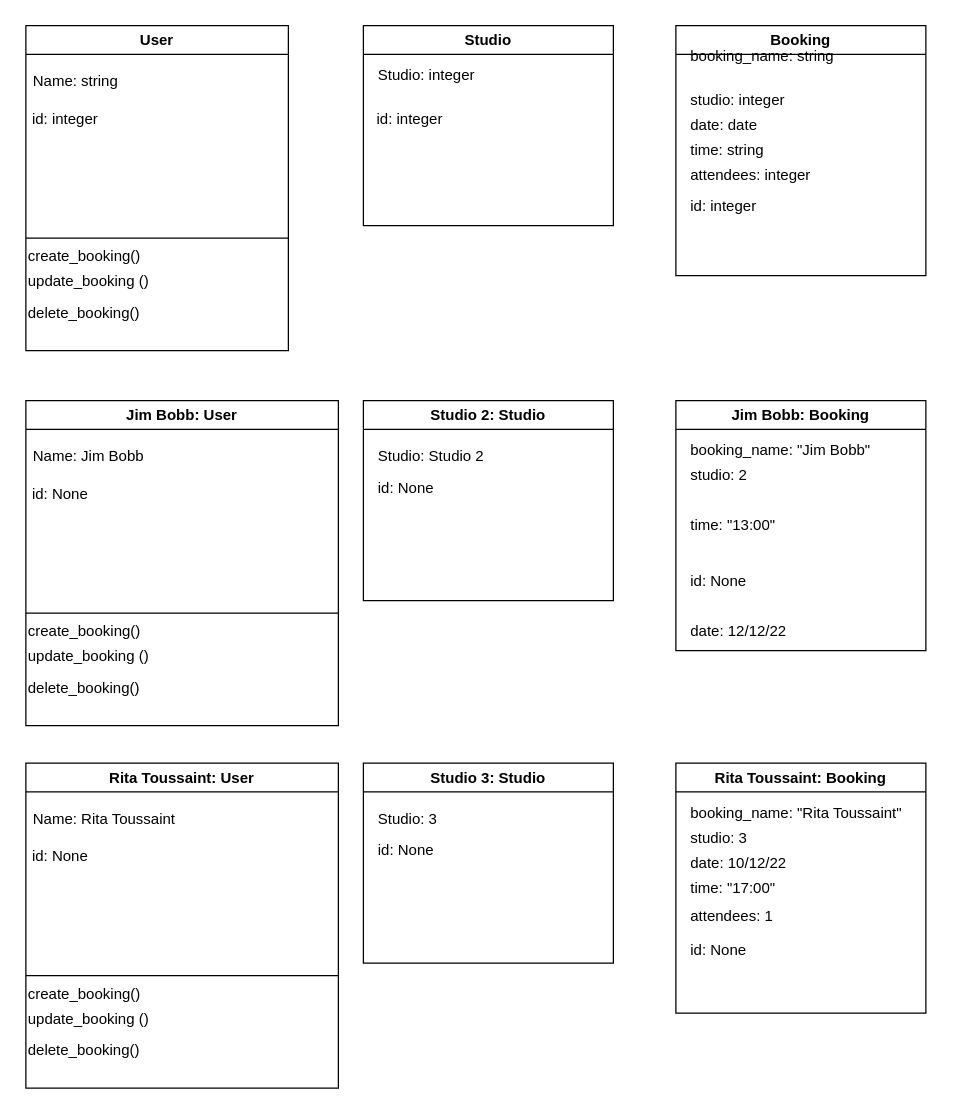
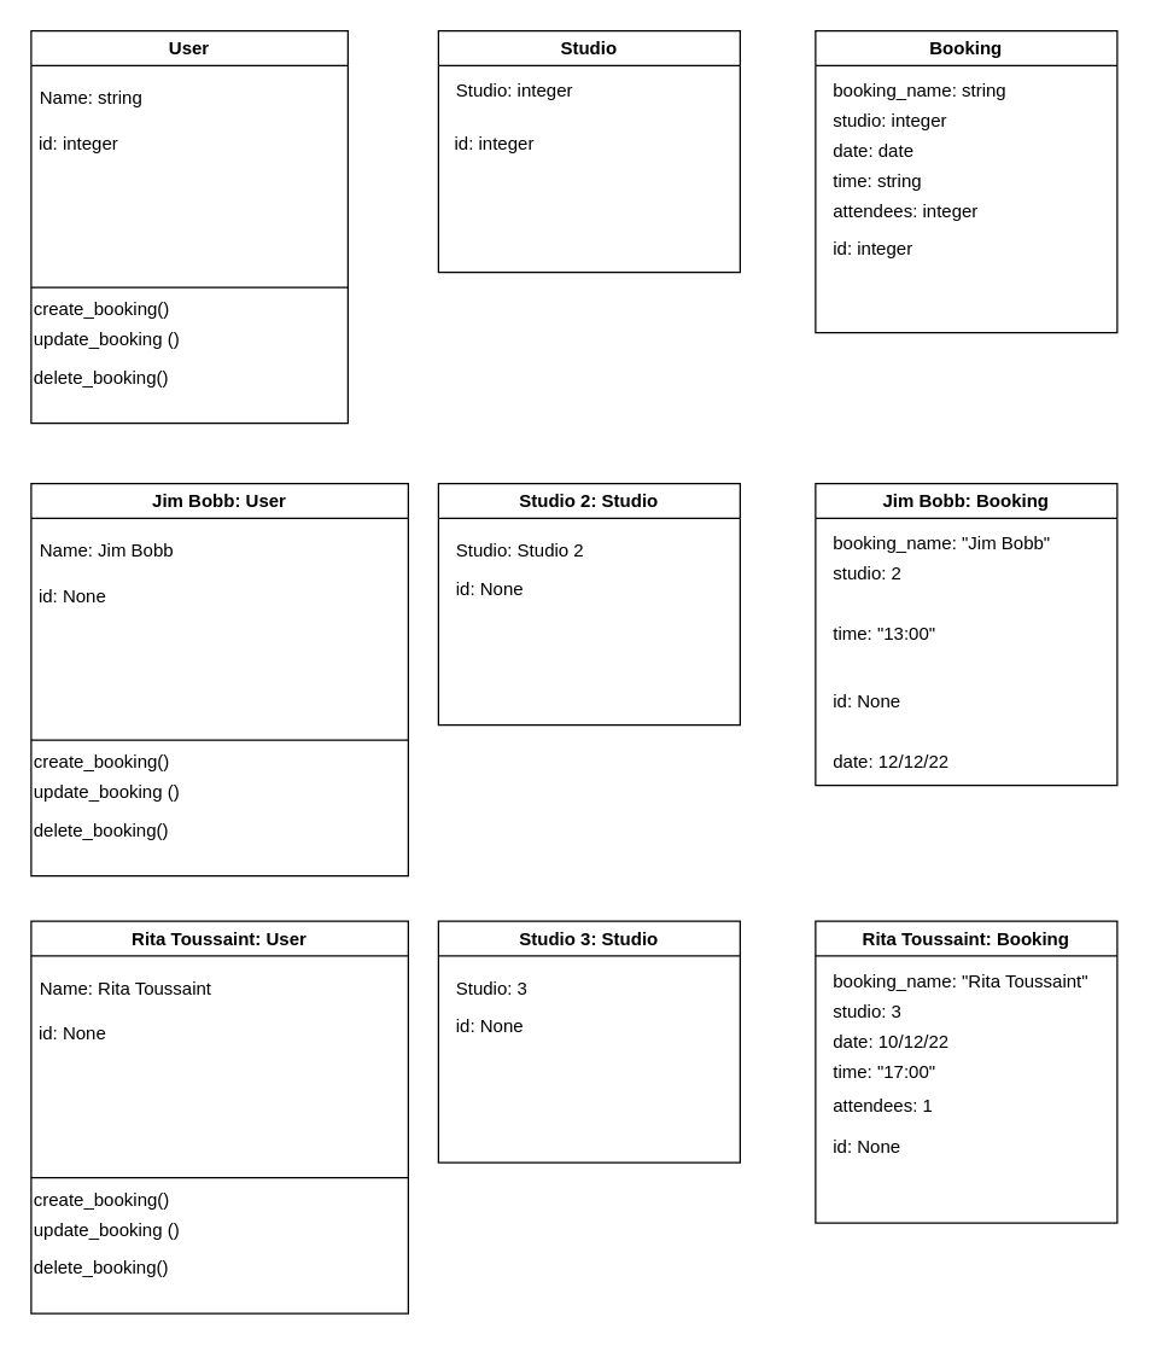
  <mxCell id="0" />
  <mxCell id="1" parent="0" />
  <mxCell id="2" value="Studio" style="swimlane;whiteSpace=wrap;html=1;fillColor=none;" parent="1" vertex="1"><mxGeometry x="290" y="20" width="200" height="160" as="geometry" /></mxCell>
  <mxCell id="3" value="Studio: integer" style="text;html=1;strokeColor=none;fillColor=none;align=left;verticalAlign=middle;whiteSpace=wrap;rounded=0;" parent="2" vertex="1"><mxGeometry x="10" y="30" width="170" height="20" as="geometry" /></mxCell>
  <mxCell id="4" value="id: integer" style="text;html=1;strokeColor=none;fillColor=none;align=left;verticalAlign=middle;whiteSpace=wrap;rounded=0;" parent="2" vertex="1"><mxGeometry x="9" y="60" width="170" height="30" as="geometry" /></mxCell>
  <mxCell id="5" value="Booking" style="swimlane;whiteSpace=wrap;html=1;fillColor=none;" parent="1" vertex="1"><mxGeometry x="540" y="20" width="200" height="200" as="geometry" /></mxCell>
- <mxCell id="6" value="booking_name: string" style="text;html=1;strokeColor=none;fillColor=none;align=left;verticalAlign=middle;whiteSpace=wrap;rounded=0;" parent="5" vertex="1"><mxGeometry x="10" y="15" width="170" height="20" as="geometry" /></mxCell>
+ <mxCell id="6" value="booking_name: string" style="text;html=1;strokeColor=none;fillColor=none;align=left;verticalAlign=middle;whiteSpace=wrap;rounded=0;" parent="5" vertex="1"><mxGeometry x="10" y="30" width="170" height="20" as="geometry" /></mxCell>
  <mxCell id="7" value="studio: integer" style="text;html=1;strokeColor=none;fillColor=none;align=left;verticalAlign=middle;whiteSpace=wrap;rounded=0;" parent="5" vertex="1"><mxGeometry x="10" y="50" width="170" height="20" as="geometry" /></mxCell>
  <mxCell id="8" value="date: date" style="text;html=1;strokeColor=none;fillColor=none;align=left;verticalAlign=middle;whiteSpace=wrap;rounded=0;" parent="5" vertex="1"><mxGeometry x="10" y="70" width="170" height="20" as="geometry" /></mxCell>
  <mxCell id="9" value="time: string" style="text;html=1;strokeColor=none;fillColor=none;align=left;verticalAlign=middle;whiteSpace=wrap;rounded=0;" parent="5" vertex="1"><mxGeometry x="10" y="90" width="170" height="20" as="geometry" /></mxCell>
  <mxCell id="10" value="id: integer" style="text;html=1;strokeColor=none;fillColor=none;align=left;verticalAlign=middle;whiteSpace=wrap;rounded=0;" parent="5" vertex="1"><mxGeometry x="10" y="130" width="170" height="30" as="geometry" /></mxCell>
  <mxCell id="11" value="attendees: integer" style="text;html=1;strokeColor=none;fillColor=none;align=left;verticalAlign=middle;whiteSpace=wrap;rounded=0;" parent="5" vertex="1"><mxGeometry x="10" y="110" width="170" height="20" as="geometry" /></mxCell>
  <mxCell id="12" value="User" style="swimlane;whiteSpace=wrap;html=1;fillColor=none;" parent="1" vertex="1"><mxGeometry x="20" y="20" width="210" height="260" as="geometry" /></mxCell>
  <mxCell id="13" value="" style="endArrow=none;html=1;rounded=0;" parent="12" edge="1"><mxGeometry width="50" height="50" relative="1" as="geometry"><mxPoint x="10" y="170" as="sourcePoint" /><mxPoint x="210" y="170" as="targetPoint" /><Array as="points"><mxPoint y="170" /></Array></mxGeometry></mxCell>
  <mxCell id="14" value="&amp;nbsp;id: integer" style="text;html=1;strokeColor=none;fillColor=none;align=left;verticalAlign=middle;whiteSpace=wrap;rounded=0;" parent="12" vertex="1"><mxGeometry y="60" width="210" height="30" as="geometry" /></mxCell>
  <mxCell id="15" value="Name: string" style="text;strokeColor=none;fillColor=none;align=left;verticalAlign=middle;spacingLeft=4;spacingRight=4;overflow=hidden;points=[[0,0.5],[1,0.5]];portConstraint=eastwest;rotatable=0;whiteSpace=wrap;html=1;" parent="12" vertex="1"><mxGeometry y="30" width="210" height="30" as="geometry" /></mxCell>
  <mxCell id="16" value="create_booking()" style="text;html=1;strokeColor=none;fillColor=none;align=left;verticalAlign=middle;whiteSpace=wrap;rounded=0;" parent="12" vertex="1"><mxGeometry y="175" width="210" height="20" as="geometry" /></mxCell>
  <mxCell id="17" value="update_booking ()" style="text;html=1;strokeColor=none;fillColor=none;align=left;verticalAlign=middle;whiteSpace=wrap;rounded=0;" parent="12" vertex="1"><mxGeometry y="200" width="210" height="10" as="geometry" /></mxCell>
  <mxCell id="18" value="delete_booking()" style="text;html=1;strokeColor=none;fillColor=none;align=left;verticalAlign=middle;whiteSpace=wrap;rounded=0;" parent="12" vertex="1"><mxGeometry y="220" width="200" height="20" as="geometry" /></mxCell>
  <mxCell id="19" value="Jim Bobb: User" style="swimlane;whiteSpace=wrap;html=1;fillColor=none;" parent="1" vertex="1"><mxGeometry x="20" y="320" width="250" height="260" as="geometry" /></mxCell>
  <mxCell id="20" value="" style="endArrow=none;html=1;rounded=0;" parent="19" edge="1"><mxGeometry width="50" height="50" relative="1" as="geometry"><mxPoint x="10" y="170" as="sourcePoint" /><mxPoint x="240" y="170" as="targetPoint" /><Array as="points"><mxPoint y="170" /><mxPoint x="230" y="170" /><mxPoint x="250" y="170" /></Array></mxGeometry></mxCell>
  <mxCell id="21" value="&amp;nbsp;id: None" style="text;html=1;strokeColor=none;fillColor=none;align=left;verticalAlign=middle;whiteSpace=wrap;rounded=0;" parent="19" vertex="1"><mxGeometry y="60" width="210" height="30" as="geometry" /></mxCell>
  <mxCell id="22" value="Name: Jim Bobb" style="text;strokeColor=none;fillColor=none;align=left;verticalAlign=middle;spacingLeft=4;spacingRight=4;overflow=hidden;points=[[0,0.5],[1,0.5]];portConstraint=eastwest;rotatable=0;whiteSpace=wrap;html=1;" parent="19" vertex="1"><mxGeometry y="30" width="210" height="30" as="geometry" /></mxCell>
  <mxCell id="23" value="create_booking()" style="text;html=1;strokeColor=none;fillColor=none;align=left;verticalAlign=middle;whiteSpace=wrap;rounded=0;" parent="19" vertex="1"><mxGeometry y="175" width="210" height="20" as="geometry" /></mxCell>
  <mxCell id="24" value="update_booking ()" style="text;html=1;strokeColor=none;fillColor=none;align=left;verticalAlign=middle;whiteSpace=wrap;rounded=0;" parent="19" vertex="1"><mxGeometry y="200" width="210" height="10" as="geometry" /></mxCell>
  <mxCell id="25" value="delete_booking()" style="text;html=1;strokeColor=none;fillColor=none;align=left;verticalAlign=middle;whiteSpace=wrap;rounded=0;" parent="19" vertex="1"><mxGeometry y="220" width="200" height="20" as="geometry" /></mxCell>
  <mxCell id="26" value="Studio 2: Studio" style="swimlane;whiteSpace=wrap;html=1;fillColor=none;" parent="1" vertex="1"><mxGeometry x="290" y="320" width="200" height="160" as="geometry" /></mxCell>
  <mxCell id="27" value="Studio: Studio 2" style="text;html=1;strokeColor=none;fillColor=none;align=left;verticalAlign=middle;whiteSpace=wrap;rounded=0;" parent="26" vertex="1"><mxGeometry x="10" y="30" width="170" height="30" as="geometry" /></mxCell>
  <mxCell id="28" value="id: None" style="text;html=1;strokeColor=none;fillColor=none;align=left;verticalAlign=middle;whiteSpace=wrap;rounded=0;" parent="26" vertex="1"><mxGeometry x="10" y="60" width="170" height="20" as="geometry" /></mxCell>
  <mxCell id="29" value="Jim Bobb: Booking" style="swimlane;whiteSpace=wrap;html=1;fillColor=none;" parent="1" vertex="1"><mxGeometry x="540" y="320" width="200" height="200" as="geometry" /></mxCell>
  <mxCell id="30" value="booking_name: &quot;Jim Bobb&quot;" style="text;html=1;strokeColor=none;fillColor=none;align=left;verticalAlign=middle;whiteSpace=wrap;rounded=0;" parent="29" vertex="1"><mxGeometry x="10" y="30" width="170" height="20" as="geometry" /></mxCell>
  <mxCell id="31" value="studio: 2" style="text;html=1;strokeColor=none;fillColor=none;align=left;verticalAlign=middle;whiteSpace=wrap;rounded=0;" parent="29" vertex="1"><mxGeometry x="10" y="50" width="170" height="20" as="geometry" /></mxCell>
  <mxCell id="32" value="date: 12/12/22" style="text;html=1;strokeColor=none;fillColor=none;align=left;verticalAlign=middle;whiteSpace=wrap;rounded=0;" parent="29" vertex="1"><mxGeometry x="10" y="175" width="170" height="20" as="geometry" /></mxCell>
  <mxCell id="33" value="time: &quot;13:00&quot;" style="text;html=1;strokeColor=none;fillColor=none;align=left;verticalAlign=middle;whiteSpace=wrap;rounded=0;" parent="29" vertex="1"><mxGeometry x="10" y="90" width="170" height="20" as="geometry" /></mxCell>
  <mxCell id="34" value="id: None" style="text;html=1;strokeColor=none;fillColor=none;align=left;verticalAlign=middle;whiteSpace=wrap;rounded=0;" parent="29" vertex="1"><mxGeometry x="10" y="137" width="170" height="15" as="geometry" /></mxCell>
  <mxCell id="35" value="Rita Toussaint: User" style="swimlane;whiteSpace=wrap;html=1;fillColor=none;" parent="1" vertex="1"><mxGeometry x="20" y="610" width="250" height="260" as="geometry" /></mxCell>
  <mxCell id="36" value="" style="endArrow=none;html=1;rounded=0;" parent="35" edge="1"><mxGeometry width="50" height="50" relative="1" as="geometry"><mxPoint x="10" y="170" as="sourcePoint" /><mxPoint x="210" y="170" as="targetPoint" /><Array as="points"><mxPoint y="170" /><mxPoint x="250" y="170" /></Array></mxGeometry></mxCell>
  <mxCell id="37" value="&amp;nbsp;id: None" style="text;html=1;strokeColor=none;fillColor=none;align=left;verticalAlign=middle;whiteSpace=wrap;rounded=0;" parent="35" vertex="1"><mxGeometry y="60" width="210" height="30" as="geometry" /></mxCell>
  <mxCell id="38" value="Name: Rita Toussaint" style="text;strokeColor=none;fillColor=none;align=left;verticalAlign=middle;spacingLeft=4;spacingRight=4;overflow=hidden;points=[[0,0.5],[1,0.5]];portConstraint=eastwest;rotatable=0;whiteSpace=wrap;html=1;" parent="35" vertex="1"><mxGeometry y="30" width="210" height="30" as="geometry" /></mxCell>
  <mxCell id="39" value="create_booking()" style="text;html=1;strokeColor=none;fillColor=none;align=left;verticalAlign=middle;whiteSpace=wrap;rounded=0;" parent="35" vertex="1"><mxGeometry y="175" width="210" height="20" as="geometry" /></mxCell>
  <mxCell id="40" value="update_booking ()" style="text;html=1;strokeColor=none;fillColor=none;align=left;verticalAlign=middle;whiteSpace=wrap;rounded=0;" parent="35" vertex="1"><mxGeometry y="200" width="210" height="10" as="geometry" /></mxCell>
  <mxCell id="41" value="delete_booking()" style="text;html=1;strokeColor=none;fillColor=none;align=left;verticalAlign=middle;whiteSpace=wrap;rounded=0;" parent="35" vertex="1"><mxGeometry y="220" width="200" height="20" as="geometry" /></mxCell>
  <mxCell id="42" value="Studio 3: Studio" style="swimlane;whiteSpace=wrap;html=1;fillColor=none;" parent="1" vertex="1"><mxGeometry x="290" y="610" width="200" height="160" as="geometry" /></mxCell>
  <mxCell id="43" value="Studio: 3" style="text;html=1;strokeColor=none;fillColor=none;align=left;verticalAlign=middle;whiteSpace=wrap;rounded=0;" parent="42" vertex="1"><mxGeometry x="10" y="30" width="170" height="30" as="geometry" /></mxCell>
  <mxCell id="44" value="id: None" style="text;html=1;strokeColor=none;fillColor=none;align=left;verticalAlign=middle;whiteSpace=wrap;rounded=0;" parent="42" vertex="1"><mxGeometry x="10" y="60" width="170" height="20" as="geometry" /></mxCell>
  <mxCell id="45" value="Rita Toussaint: Booking" style="swimlane;whiteSpace=wrap;html=1;fillColor=none;" parent="1" vertex="1"><mxGeometry x="540" y="610" width="200" height="200" as="geometry" /></mxCell>
  <mxCell id="46" value="booking_name: &quot;Rita Toussaint&quot;" style="text;html=1;strokeColor=none;fillColor=none;align=left;verticalAlign=middle;whiteSpace=wrap;rounded=0;" parent="45" vertex="1"><mxGeometry x="10" y="30" width="180" height="20" as="geometry" /></mxCell>
  <mxCell id="47" value="studio: 3" style="text;html=1;strokeColor=none;fillColor=none;align=left;verticalAlign=middle;whiteSpace=wrap;rounded=0;" parent="45" vertex="1"><mxGeometry x="10" y="50" width="170" height="20" as="geometry" /></mxCell>
  <mxCell id="48" value="date: 10/12/22" style="text;html=1;strokeColor=none;fillColor=none;align=left;verticalAlign=middle;whiteSpace=wrap;rounded=0;" parent="45" vertex="1"><mxGeometry x="10" y="70" width="170" height="20" as="geometry" /></mxCell>
  <mxCell id="49" value="time: &quot;17:00&quot;" style="text;html=1;strokeColor=none;fillColor=none;align=left;verticalAlign=middle;whiteSpace=wrap;rounded=0;" parent="45" vertex="1"><mxGeometry x="10" y="90" width="170" height="20" as="geometry" /></mxCell>
  <mxCell id="50" value="id: None" style="text;html=1;strokeColor=none;fillColor=none;align=left;verticalAlign=middle;whiteSpace=wrap;rounded=0;" parent="45" vertex="1"><mxGeometry x="10" y="140" width="170" height="20" as="geometry" /></mxCell>
  <mxCell id="51" value="attendees: 1" style="text;html=1;strokeColor=none;fillColor=none;align=left;verticalAlign=middle;whiteSpace=wrap;rounded=0;" parent="45" vertex="1"><mxGeometry x="10" y="115" width="170" height="15" as="geometry" /></mxCell>
